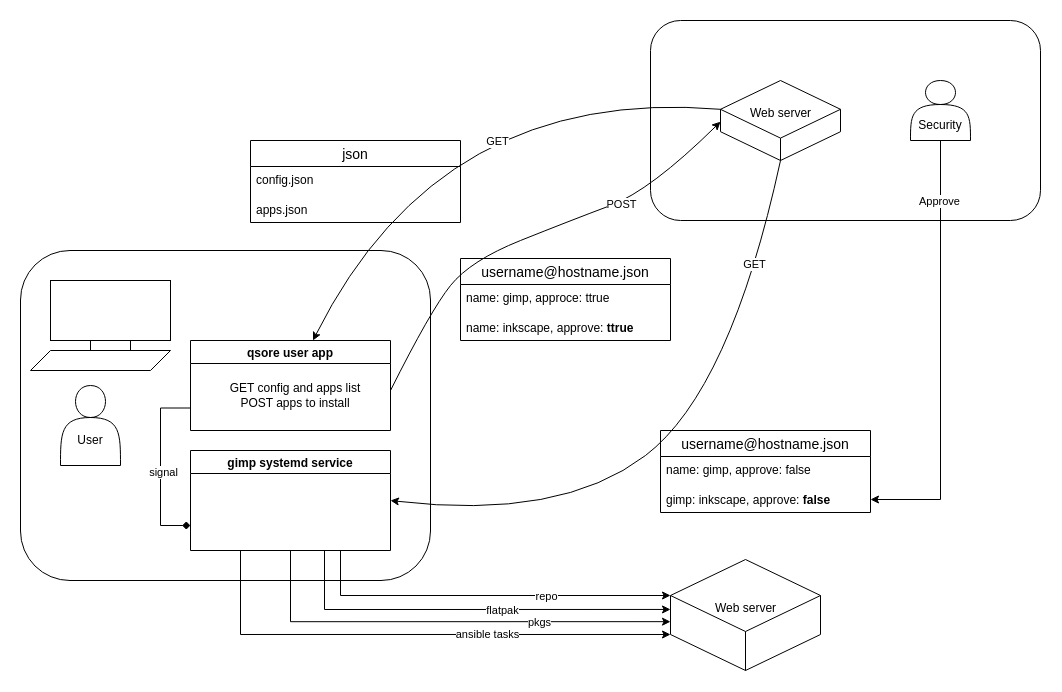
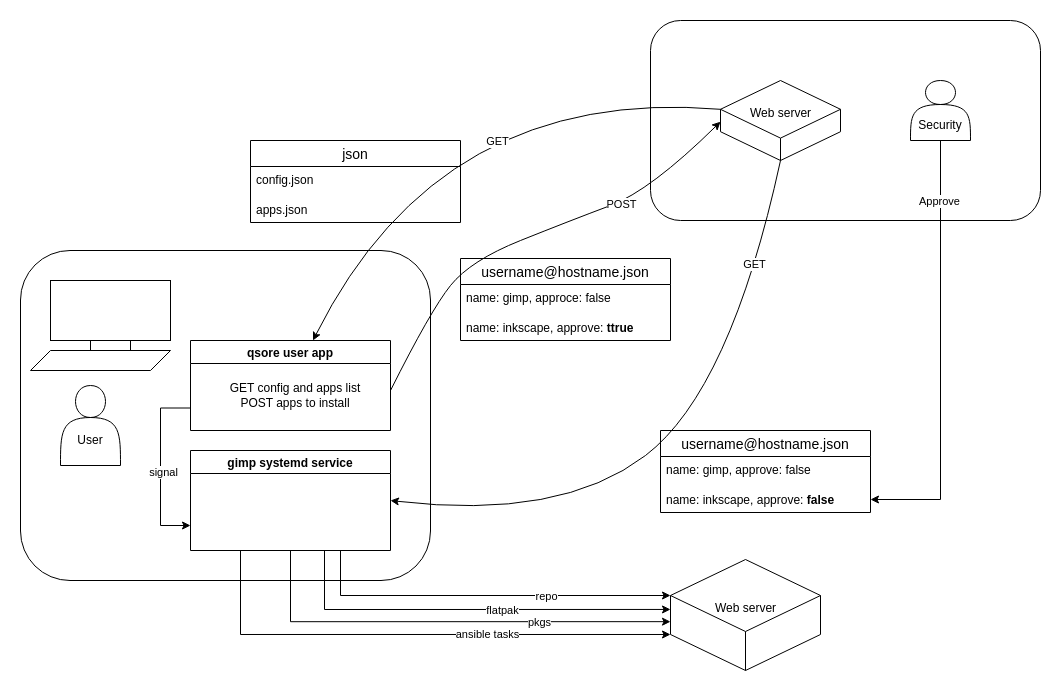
  <mxCell id="0" />
  <mxCell id="1" parent="0" />
  <mxCell id="2" value="" style="rounded=1;whiteSpace=wrap;html=1;fillColor=none;" parent="1" vertex="1"><mxGeometry x="650" y="20" width="390" height="200" as="geometry" /></mxCell>
  <mxCell id="3" value="" style="rounded=1;whiteSpace=wrap;html=1;fillColor=none;" parent="1" vertex="1"><mxGeometry x="20" y="250" width="410" height="330" as="geometry" /></mxCell>
  <mxCell id="4" value="&lt;div&gt;&lt;br&gt;&lt;/div&gt;&lt;div&gt;&lt;br&gt;&lt;/div&gt;User" style="shape=actor;whiteSpace=wrap;html=1;fillColor=none;" parent="1" vertex="1"><mxGeometry x="60" y="385" width="60" height="80" as="geometry" /></mxCell>
  <mxCell id="5" value="username@hostname.json" style="swimlane;fontStyle=0;childLayout=stackLayout;horizontal=1;startSize=26;horizontalStack=0;resizeParent=1;resizeParentMax=0;resizeLast=0;collapsible=1;marginBottom=0;align=center;fontSize=14;fillColor=none;" parent="1" vertex="1"><mxGeometry x="660" y="430" width="210" height="82" as="geometry" /></mxCell>
  <mxCell id="6" value="name: gimp, approve: false" style="text;strokeColor=none;fillColor=none;spacingLeft=4;spacingRight=4;overflow=hidden;rotatable=0;points=[[0,0.5],[1,0.5]];portConstraint=eastwest;fontSize=12;whiteSpace=wrap;html=1;" parent="5" vertex="1"><mxGeometry y="26" width="210" height="30" as="geometry" /></mxCell>
- <mxCell id="7" value="gimp: inkscape, approve: &lt;b&gt;false&lt;/b&gt;&lt;div&gt;&lt;br&gt;&lt;/div&gt;" style="text;strokeColor=none;fillColor=none;spacingLeft=4;spacingRight=4;overflow=hidden;rotatable=0;points=[[0,0.5],[1,0.5]];portConstraint=eastwest;fontSize=12;whiteSpace=wrap;html=1;" parent="5" vertex="1"><mxGeometry y="56" width="210" height="26" as="geometry" /></mxCell>
+ <mxCell id="7" value="name: inkscape, approve: &lt;b&gt;false&lt;/b&gt;&lt;div&gt;&lt;br&gt;&lt;/div&gt;" style="text;strokeColor=none;fillColor=none;spacingLeft=4;spacingRight=4;overflow=hidden;rotatable=0;points=[[0,0.5],[1,0.5]];portConstraint=eastwest;fontSize=12;whiteSpace=wrap;html=1;" parent="5" vertex="1"><mxGeometry y="56" width="210" height="26" as="geometry" /></mxCell>
  <mxCell id="8" style="edgeStyle=orthogonalEdgeStyle;rounded=0;orthogonalLoop=1;jettySize=auto;html=1;entryX=1;entryY=0.5;entryDx=0;entryDy=0;" parent="1" source="10" target="7" edge="1"><mxGeometry relative="1" as="geometry" /></mxCell>
  <mxCell id="9" value="Approve" style="edgeLabel;html=1;align=center;verticalAlign=middle;resizable=0;points=[];" parent="8" vertex="1" connectable="0"><mxGeometry x="-0.722" y="-2" relative="1" as="geometry"><mxPoint as="offset" /></mxGeometry></mxCell>
  <mxCell id="10" value="&lt;div&gt;&lt;br&gt;&lt;/div&gt;&lt;div&gt;&lt;br&gt;&lt;/div&gt;&lt;div&gt;Security&lt;/div&gt;" style="shape=actor;whiteSpace=wrap;html=1;fillColor=none;" parent="1" vertex="1"><mxGeometry x="910" y="80" width="60" height="60" as="geometry" /></mxCell>
  <mxCell id="11" value="Web server&lt;div&gt;&lt;br&gt;&lt;/div&gt;" style="html=1;shape=mxgraph.basic.isocube;isoAngle=15;fillColor=none;" parent="1" vertex="1"><mxGeometry x="720" y="80" width="120" height="80" as="geometry" /></mxCell>
- <mxCell id="12" style="edgeStyle=orthogonalEdgeStyle;rounded=0;orthogonalLoop=1;jettySize=auto;html=1;exitX=0;exitY=0.75;exitDx=0;exitDy=0;entryX=0;entryY=0.75;entryDx=0;entryDy=0;endArrow=diamond;" parent="1" source="14" target="16" edge="1"><mxGeometry relative="1" as="geometry"><Array as="points"><mxPoint x="160" y="408" /><mxPoint x="160" y="525" /></Array></mxGeometry></mxCell>
+ <mxCell id="12" style="edgeStyle=orthogonalEdgeStyle;rounded=0;orthogonalLoop=1;jettySize=auto;html=1;exitX=0;exitY=0.75;exitDx=0;exitDy=0;entryX=0;entryY=0.75;entryDx=0;entryDy=0;" parent="1" source="14" target="16" edge="1"><mxGeometry relative="1" as="geometry"><Array as="points"><mxPoint x="160" y="408" /><mxPoint x="160" y="525" /></Array></mxGeometry></mxCell>
  <mxCell id="13" value="signal" style="edgeLabel;html=1;align=center;verticalAlign=middle;resizable=0;points=[];" parent="12" vertex="1" connectable="0"><mxGeometry x="0.048" y="2" relative="1" as="geometry"><mxPoint y="1" as="offset" /></mxGeometry></mxCell>
  <mxCell id="14" value="qsore user app" style="swimlane;" parent="1" vertex="1"><mxGeometry x="190" y="340" width="200" height="90" as="geometry" /></mxCell>
  <mxCell id="15" value="&lt;div&gt;GET config and apps list&lt;/div&gt;POST apps to install" style="text;html=1;align=center;verticalAlign=middle;whiteSpace=wrap;rounded=0;" parent="14" vertex="1"><mxGeometry x="20" y="30" width="170" height="50" as="geometry" /></mxCell>
  <mxCell id="16" value="gimp systemd service" style="swimlane;points=[[0,0,0,0,0],[0,0.25,0,0,0],[0,0.5,0,0,0],[0,0.75,0,0,0],[0,1,0,0,0],[0.25,0,0,0,0],[0.25,1,0,0,0],[0.33,1,0,0,0],[0.5,0,0,0,0],[0.5,1,0,0,0],[0.67,1,0,0,0],[0.75,0,0,0,0],[0.75,1,0,0,0],[1,0,0,0,0],[1,0.25,0,0,0],[1,0.5,0,0,0],[1,0.75,0,0,0],[1,1,0,0,0]];fillColor=none;" parent="1" vertex="1"><mxGeometry x="190" y="450" width="200" height="100" as="geometry" /></mxCell>
  <mxCell id="17" value="username@hostname.json" style="swimlane;fontStyle=0;childLayout=stackLayout;horizontal=1;startSize=26;horizontalStack=0;resizeParent=1;resizeParentMax=0;resizeLast=0;collapsible=1;marginBottom=0;align=center;fontSize=14;fillColor=none;" parent="1" vertex="1"><mxGeometry x="460" y="258" width="210" height="82" as="geometry" /></mxCell>
- <mxCell id="18" value="name: gimp, approce: ttrue" style="text;strokeColor=none;fillColor=none;spacingLeft=4;spacingRight=4;overflow=hidden;rotatable=0;points=[[0,0.5],[1,0.5]];portConstraint=eastwest;fontSize=12;whiteSpace=wrap;html=1;" parent="17" vertex="1"><mxGeometry y="26" width="210" height="30" as="geometry" /></mxCell>
+ <mxCell id="18" value="name: gimp, approce: false" style="text;strokeColor=none;fillColor=none;spacingLeft=4;spacingRight=4;overflow=hidden;rotatable=0;points=[[0,0.5],[1,0.5]];portConstraint=eastwest;fontSize=12;whiteSpace=wrap;html=1;" parent="17" vertex="1"><mxGeometry y="26" width="210" height="30" as="geometry" /></mxCell>
  <mxCell id="19" value="name: inkscape, approve: &lt;b&gt;ttrue&lt;/b&gt;&lt;div&gt;&lt;br&gt;&lt;/div&gt;" style="text;strokeColor=none;fillColor=none;spacingLeft=4;spacingRight=4;overflow=hidden;rotatable=0;points=[[0,0.5],[1,0.5]];portConstraint=eastwest;fontSize=12;whiteSpace=wrap;html=1;" parent="17" vertex="1"><mxGeometry y="56" width="210" height="26" as="geometry" /></mxCell>
  <mxCell id="20" value="" style="curved=1;endArrow=classic;html=1;rounded=0;entryX=0;entryY=0;entryDx=0;entryDy=41.191;entryPerimeter=0;" parent="1" target="11" edge="1"><mxGeometry width="50" height="50" relative="1" as="geometry"><mxPoint x="390" y="390" as="sourcePoint" /><mxPoint x="710" y="110" as="targetPoint" /><Array as="points"><mxPoint x="430" y="310" /><mxPoint x="470" y="260" /><mxPoint x="570" y="220" /><mxPoint x="650" y="190" /></Array></mxGeometry></mxCell>
  <mxCell id="21" value="POST" style="edgeLabel;html=1;align=center;verticalAlign=middle;resizable=0;points=[];" parent="20" vertex="1" connectable="0"><mxGeometry x="0.417" y="-1" relative="1" as="geometry"><mxPoint y="1" as="offset" /></mxGeometry></mxCell>
  <mxCell id="22" value="" style="curved=1;endArrow=classic;html=1;rounded=0;exitX=0.5;exitY=1;exitDx=0;exitDy=0;exitPerimeter=0;entryX=1;entryY=0.5;entryDx=0;entryDy=0;" parent="1" source="11" target="16" edge="1"><mxGeometry width="50" height="50" relative="1" as="geometry"><mxPoint x="580" y="230" as="sourcePoint" /><mxPoint x="390" y="410" as="targetPoint" /><Array as="points"><mxPoint x="730" y="390" /><mxPoint x="560" y="520" /></Array></mxGeometry></mxCell>
  <mxCell id="23" value="GET" style="edgeLabel;html=1;align=center;verticalAlign=middle;resizable=0;points=[];" parent="22" vertex="1" connectable="0"><mxGeometry x="-0.655" y="-4" relative="1" as="geometry"><mxPoint as="offset" /></mxGeometry></mxCell>
  <mxCell id="24" value="" style="curved=1;endArrow=classic;html=1;rounded=0;exitX=0;exitY=0;exitDx=0;exitDy=28.809;exitPerimeter=0;" parent="1" source="11" target="14" edge="1"><mxGeometry width="50" height="50" relative="1" as="geometry"><mxPoint x="350" y="100" as="sourcePoint" /><mxPoint x="490" y="85" as="targetPoint" /><Array as="points"><mxPoint x="440" y="85" /></Array></mxGeometry></mxCell>
  <mxCell id="25" value="GET" style="edgeLabel;html=1;align=center;verticalAlign=middle;resizable=0;points=[];" parent="24" vertex="1" connectable="0"><mxGeometry x="-0.221" y="51" relative="1" as="geometry"><mxPoint as="offset" /></mxGeometry></mxCell>
  <mxCell id="26" value="json" style="swimlane;fontStyle=0;childLayout=stackLayout;horizontal=1;startSize=26;horizontalStack=0;resizeParent=1;resizeParentMax=0;resizeLast=0;collapsible=1;marginBottom=0;align=center;fontSize=14;fillColor=none;" parent="1" vertex="1"><mxGeometry x="250" y="140" width="210" height="82" as="geometry" /></mxCell>
  <mxCell id="27" value="config.json" style="text;strokeColor=none;fillColor=none;spacingLeft=4;spacingRight=4;overflow=hidden;rotatable=0;points=[[0,0.5],[1,0.5]];portConstraint=eastwest;fontSize=12;whiteSpace=wrap;html=1;" parent="26" vertex="1"><mxGeometry y="26" width="210" height="30" as="geometry" /></mxCell>
  <mxCell id="28" value="&lt;div&gt;apps.json&lt;/div&gt;" style="text;strokeColor=none;fillColor=none;spacingLeft=4;spacingRight=4;overflow=hidden;rotatable=0;points=[[0,0.5],[1,0.5]];portConstraint=eastwest;fontSize=12;whiteSpace=wrap;html=1;" parent="26" vertex="1"><mxGeometry y="56" width="210" height="26" as="geometry" /></mxCell>
  <mxCell id="29" value="Web server&lt;div&gt;&lt;br&gt;&lt;/div&gt;" style="html=1;shape=mxgraph.basic.isocube;isoAngle=15;points=[[0,0,0,0,36.012],[0,0,0,0,74.988],[0,0,0,150,36.012],[0,0,0,150,74.988],[0,0.45,0,0,0],[0,0.56,0,0,0],[0.5,0,0,0,0],[0.5,1,0,0,0],[1,0.5,0,0,0]];fillColor=none;" parent="1" vertex="1"><mxGeometry x="670" y="559" width="150" height="111" as="geometry" /></mxCell>
  <mxCell id="30" style="edgeStyle=orthogonalEdgeStyle;rounded=0;orthogonalLoop=1;jettySize=auto;html=1;exitX=0.75;exitY=1;exitDx=0;exitDy=0;entryX=0;entryY=0;entryDx=0;entryDy=36.012;entryPerimeter=0;" parent="1" source="16" target="29" edge="1"><mxGeometry relative="1" as="geometry" /></mxCell>
  <mxCell id="31" value="repo" style="edgeLabel;html=1;align=center;verticalAlign=middle;resizable=0;points=[];" parent="30" vertex="1" connectable="0"><mxGeometry x="0.327" y="1" relative="1" as="geometry"><mxPoint x="1" y="1" as="offset" /></mxGeometry></mxCell>
  <mxCell id="32" style="edgeStyle=orthogonalEdgeStyle;rounded=0;orthogonalLoop=1;jettySize=auto;html=1;exitX=0.67;exitY=1;exitDx=0;exitDy=0;entryX=0;entryY=0.45;entryDx=0;entryDy=0;entryPerimeter=0;exitPerimeter=0;" parent="1" source="16" target="29" edge="1"><mxGeometry relative="1" as="geometry" /></mxCell>
  <mxCell id="33" value="flatpak" style="edgeLabel;html=1;align=center;verticalAlign=middle;resizable=0;points=[];" parent="32" vertex="1" connectable="0"><mxGeometry x="0.163" y="-1" relative="1" as="geometry"><mxPoint as="offset" /></mxGeometry></mxCell>
  <mxCell id="34" style="edgeStyle=orthogonalEdgeStyle;rounded=0;orthogonalLoop=1;jettySize=auto;html=1;exitX=0.25;exitY=1;exitDx=0;exitDy=0;entryX=0;entryY=0;entryDx=0;entryDy=74.988;entryPerimeter=0;" parent="1" source="16" target="29" edge="1"><mxGeometry relative="1" as="geometry"><Array as="points"><mxPoint x="240" y="634" /></Array></mxGeometry></mxCell>
  <mxCell id="35" value="ansible tasks" style="edgeLabel;html=1;align=center;verticalAlign=middle;resizable=0;points=[];" parent="34" vertex="1" connectable="0"><mxGeometry x="0.288" y="1" relative="1" as="geometry"><mxPoint y="1" as="offset" /></mxGeometry></mxCell>
  <mxCell id="36" style="edgeStyle=orthogonalEdgeStyle;rounded=0;orthogonalLoop=1;jettySize=auto;html=1;exitX=0.5;exitY=1;exitDx=0;exitDy=0;exitPerimeter=0;entryX=0;entryY=0.56;entryDx=0;entryDy=0;entryPerimeter=0;" parent="1" source="16" target="29" edge="1"><mxGeometry relative="1" as="geometry" /></mxCell>
  <mxCell id="37" value="pkgs" style="edgeLabel;html=1;align=center;verticalAlign=middle;resizable=0;points=[];" parent="36" vertex="1" connectable="0"><mxGeometry x="0.418" relative="1" as="geometry"><mxPoint as="offset" /></mxGeometry></mxCell>
  <mxCell id="38" value="" style="rounded=0;whiteSpace=wrap;html=1;fillColor=none;" parent="1" vertex="1"><mxGeometry x="50" y="280" width="120" height="60" as="geometry" /></mxCell>
  <mxCell id="39" value="" style="shape=parallelogram;perimeter=parallelogramPerimeter;whiteSpace=wrap;html=1;fixedSize=1;fillColor=none;" parent="1" vertex="1"><mxGeometry x="30" y="350" width="140" height="20" as="geometry" /></mxCell>
  <mxCell id="40" value="" style="rounded=0;whiteSpace=wrap;html=1;fillColor=none;" parent="1" vertex="1"><mxGeometry x="90" y="340" width="40" height="10" as="geometry" /></mxCell>
